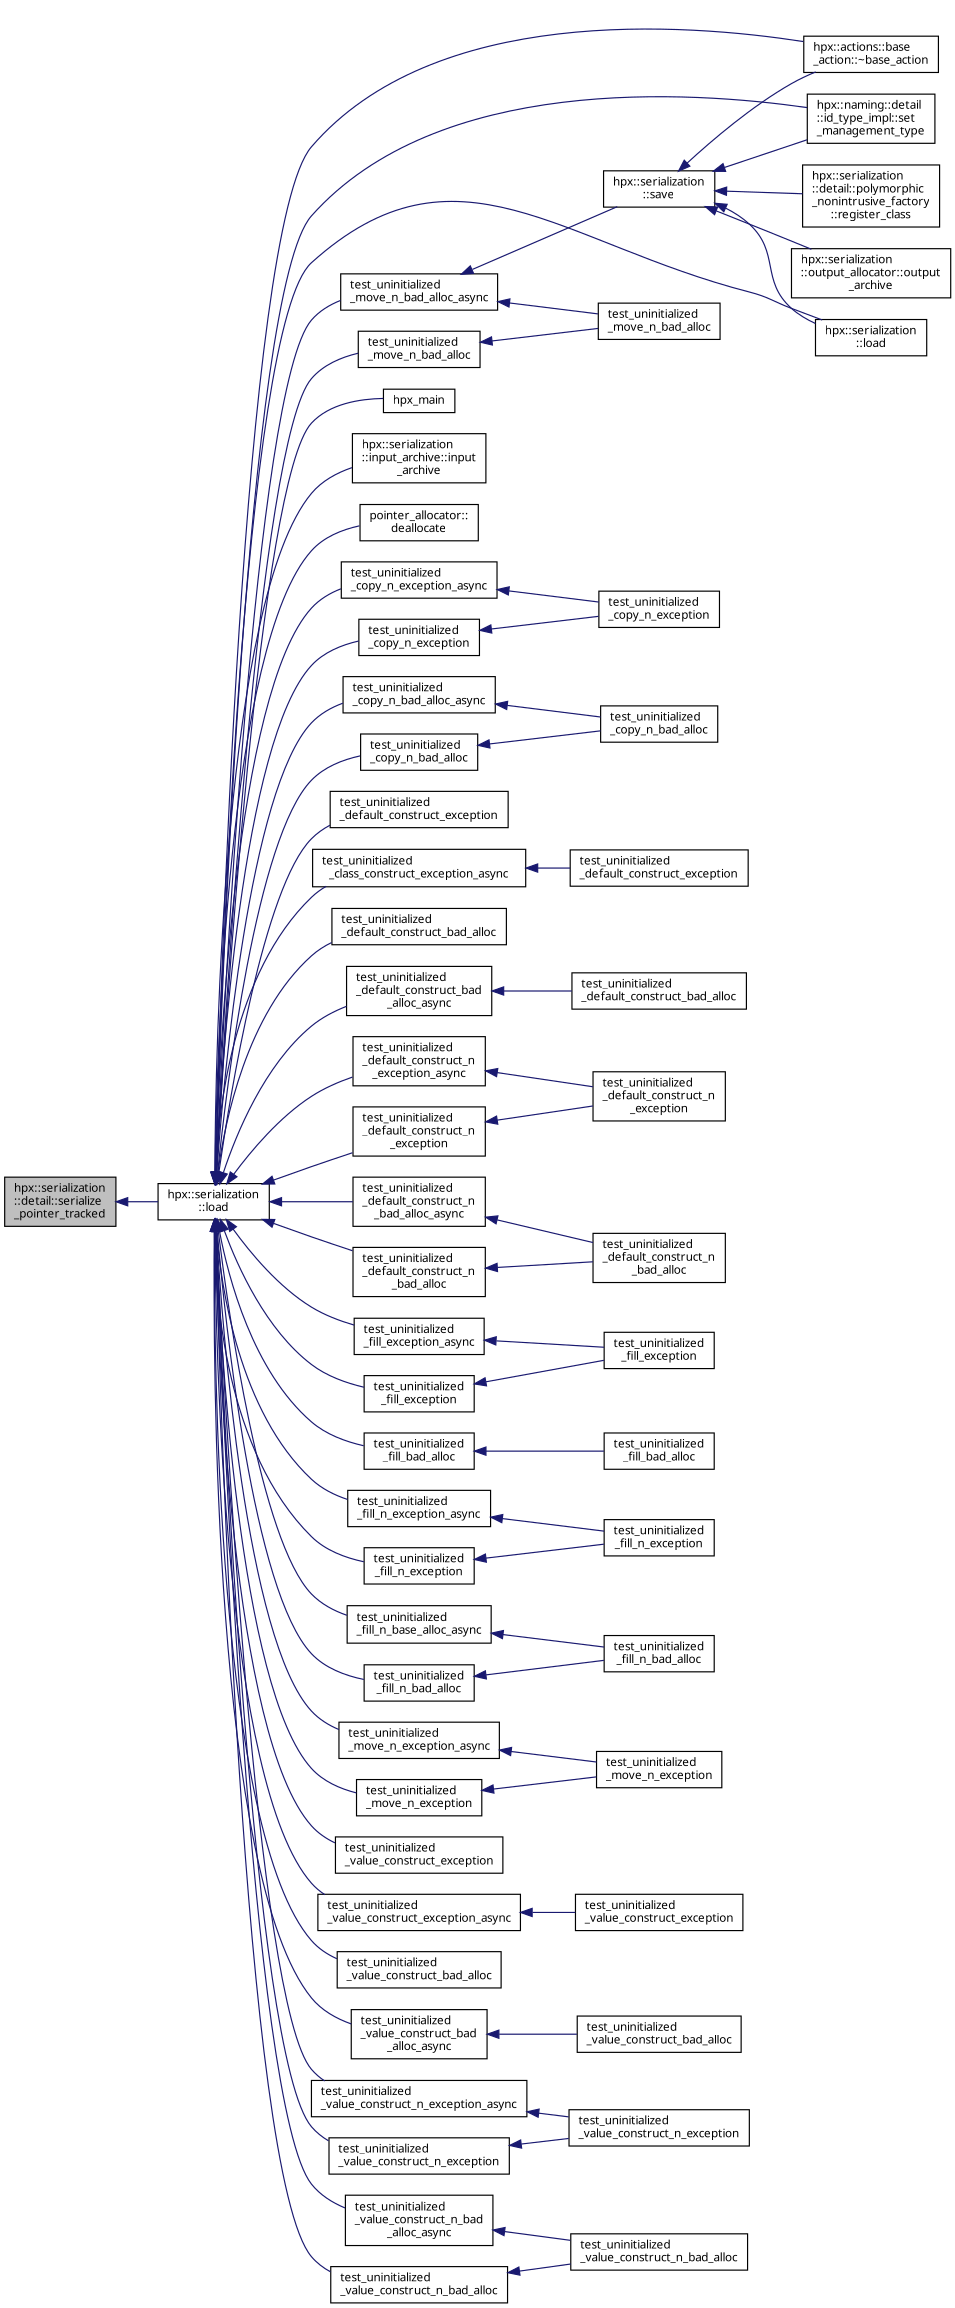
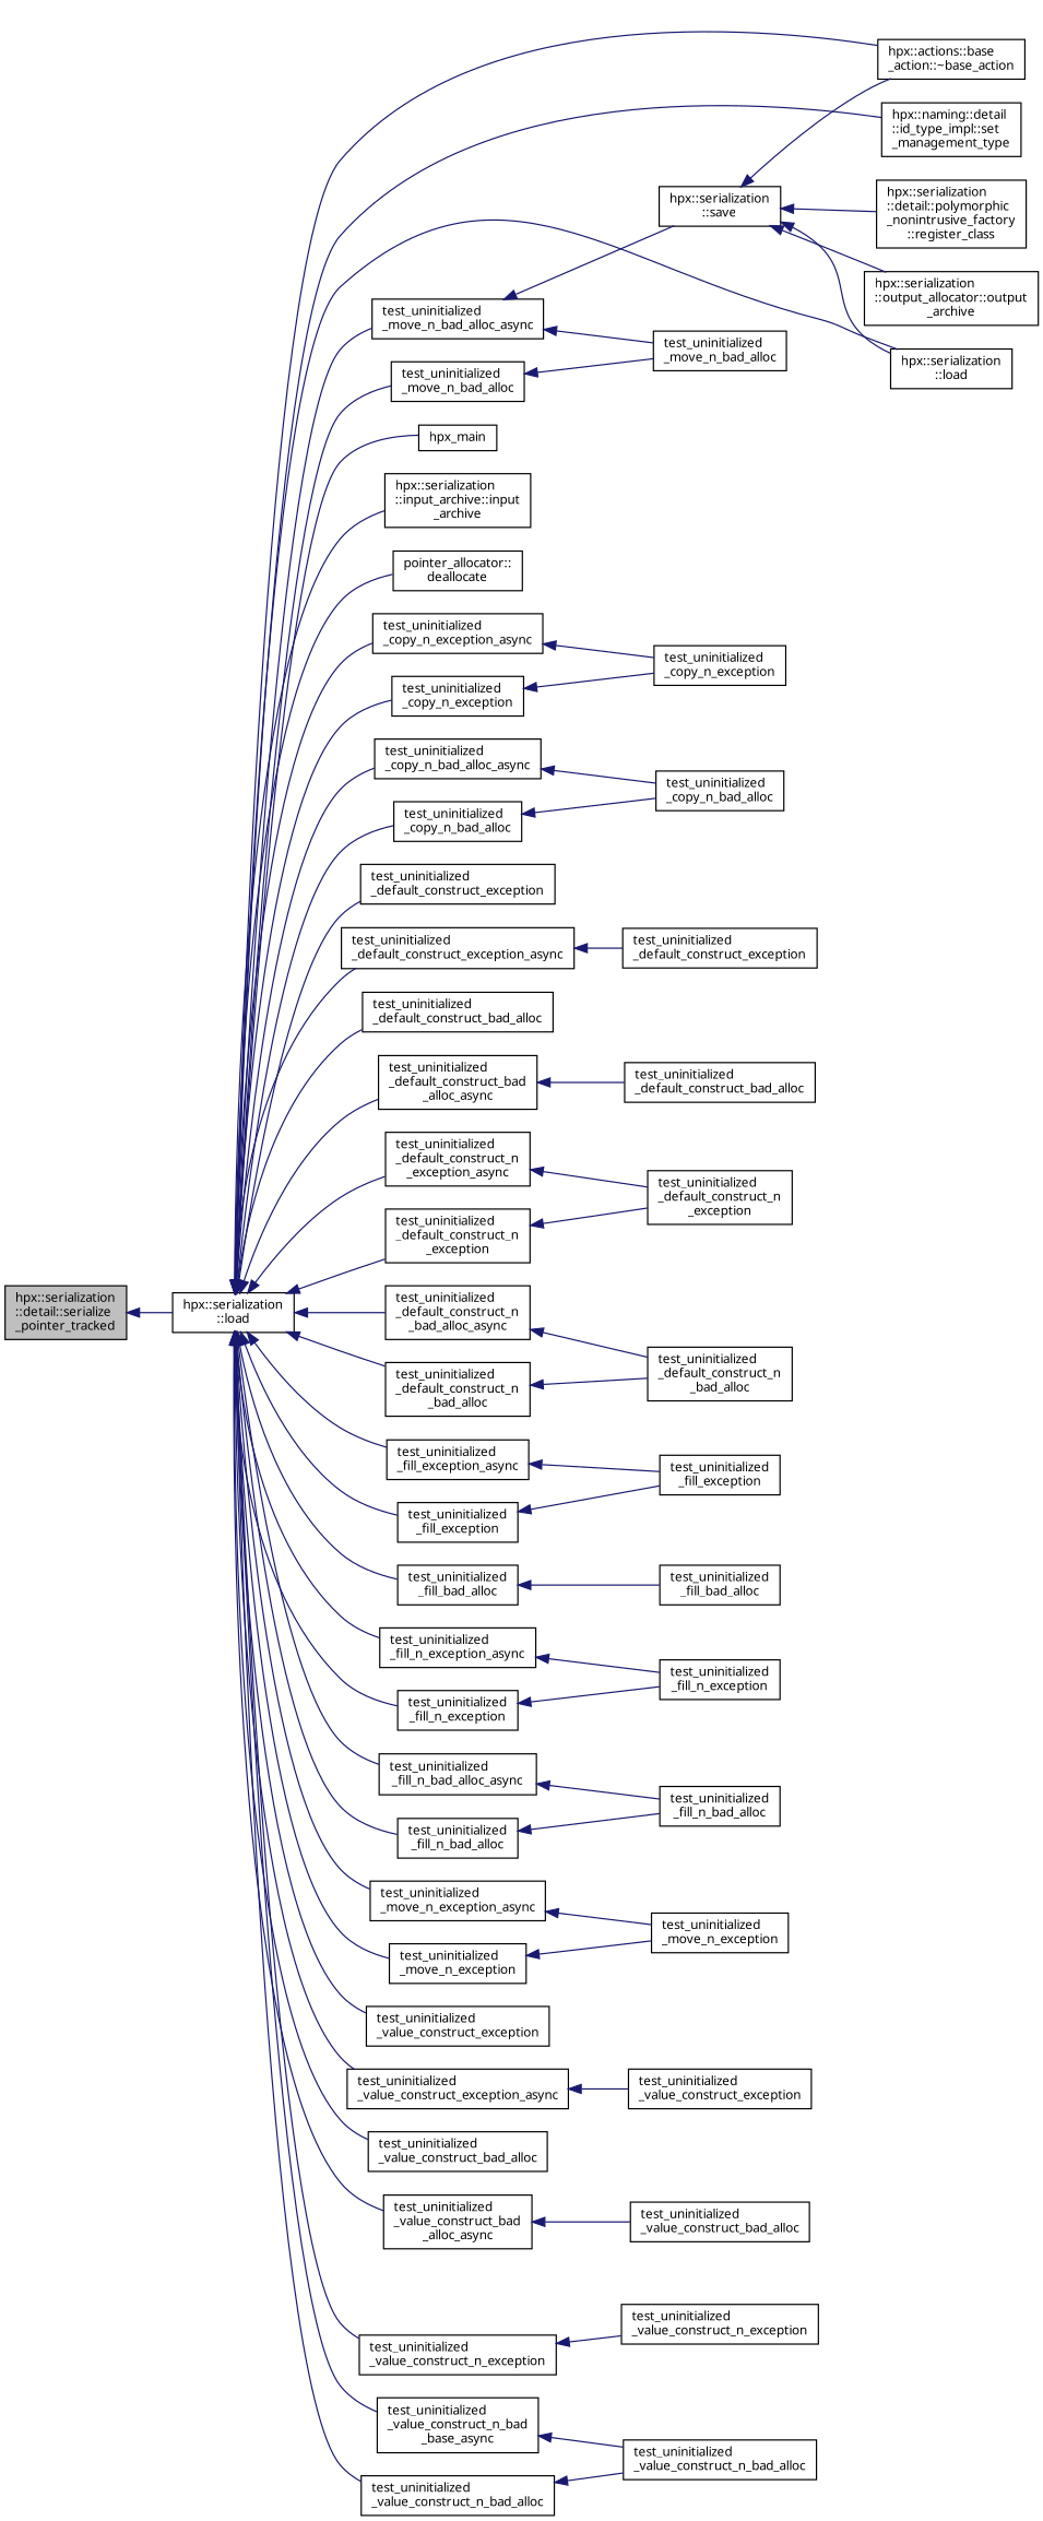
  digraph {
    fontname="Noto Sans"
    rankdir=LR
    node [color=black fillcolor=white fontname="Noto Sans" fontsize=10 shape=record style=filled]
    edge [color=midnightblue dir=back fontname="Noto Sans" fontsize=10 labelfontname=Helvetica labelfontsize=10 style=solid]
    n1 [fillcolor=grey75 fontcolor=black height=0.2 label="hpx::serialization\l::detail::serialize\l_pointer_tracked" width=0.4]
    n2 [height=0.2 label="hpx::serialization\l::load" width=0.4]
    n3 [height=0.2 label="hpx::actions::base\l_action::~base_action" width=0.4]
    n4 [height=0.2 label=hpx_main width=0.4]
    n5 [height=0.2 label="hpx::serialization\l::input_archive::input\l_archive" width=0.4]
    n6 [height=0.2 label="hpx::naming::detail\l::id_type_impl::set\l_management_type" width=0.4]
    n7 [height=0.2 label="pointer_allocator::\ldeallocate" width=0.4]
    n8 [height=0.2 label="hpx::serialization\l::load" width=0.4]
    n9 [height=0.2 label="test_uninitialized\l_copy_n_exception" width=0.4]
    n10 [height=0.2 label="test_uninitialized\l_copy_n_exception_async" width=0.4]
    n11 [height=0.2 label="test_uninitialized\l_copy_n_bad_alloc" width=0.4]
    n12 [height=0.2 label="test_uninitialized\l_copy_n_bad_alloc_async" width=0.4]
    n13 [height=0.2 label="test_uninitialized\l_default_construct_exception" width=0.4]
-   n14 [height=0.2 label="test_uninitialized\l_class_construct_exception_async" width=0.4]
+   n14 [height=0.2 label="test_uninitialized\l_default_construct_exception_async" width=0.4]
    n15 [height=0.2 label="test_uninitialized\l_default_construct_bad_alloc" width=0.4]
    n16 [height=0.2 label="test_uninitialized\l_default_construct_bad\l_alloc_async" width=0.4]
    n17 [height=0.2 label="test_uninitialized\l_default_construct_n\l_exception" width=0.4]
    n18 [height=0.2 label="test_uninitialized\l_default_construct_n\l_exception_async" width=0.4]
    n19 [height=0.2 label="test_uninitialized\l_default_construct_n\l_bad_alloc" width=0.4]
    n20 [height=0.2 label="test_uninitialized\l_default_construct_n\l_bad_alloc_async" width=0.4]
    n21 [height=0.2 label="test_uninitialized\l_fill_exception" width=0.4]
    n22 [height=0.2 label="test_uninitialized\l_fill_exception_async" width=0.4]
    n23 [height=0.2 label="test_uninitialized\l_fill_bad_alloc" width=0.4]
    n24 [height=0.2 label="test_uninitialized\l_fill_n_exception" width=0.4]
    n25 [height=0.2 label="test_uninitialized\l_fill_n_exception_async" width=0.4]
    n26 [height=0.2 label="test_uninitialized\l_fill_n_bad_alloc" width=0.4]
-   n27 [height=0.2 label="test_uninitialized\l_fill_n_base_alloc_async" width=0.4]
+   n27 [height=0.2 label="test_uninitialized\l_fill_n_bad_alloc_async" width=0.4]
    n28 [height=0.2 label="test_uninitialized\l_move_n_exception" width=0.4]
    n29 [height=0.2 label="test_uninitialized\l_move_n_exception_async" width=0.4]
    n30 [height=0.2 label="test_uninitialized\l_move_n_bad_alloc" width=0.4]
    n31 [height=0.2 label="test_uninitialized\l_move_n_bad_alloc_async" width=0.4]
    n32 [height=0.2 label="test_uninitialized\l_value_construct_exception" width=0.4]
    n33 [height=0.2 label="test_uninitialized\l_value_construct_exception_async" width=0.4]
    n34 [height=0.2 label="test_uninitialized\l_value_construct_bad_alloc" width=0.4]
    n35 [height=0.2 label="test_uninitialized\l_value_construct_bad\l_alloc_async" width=0.4]
    n36 [height=0.2 label="test_uninitialized\l_value_construct_n_exception" width=0.4]
-   n37 [height=0.2 label="test_uninitialized\l_value_construct_n_exception_async" width=0.4]
    n38 [height=0.2 label="test_uninitialized\l_value_construct_n_bad_alloc" width=0.4]
-   n39 [height=0.2 label="test_uninitialized\l_value_construct_n_bad\l_alloc_async" width=0.4]
+   n39 [height=0.2 label="test_uninitialized\l_value_construct_n_bad\l_base_async" width=0.4]
    n40 [height=0.2 label="hpx::serialization\l::save" width=0.4]
    n41 [height=0.2 label="hpx::serialization\l::output_allocator::output\l_archive" width=0.4]
    n42 [height=0.2 label="hpx::serialization\l::detail::polymorphic\l_nonintrusive_factory\l::register_class" width=0.4]
    n43 [height=0.2 label="test_uninitialized\l_copy_n_exception" width=0.4]
    n44 [height=0.2 label="test_uninitialized\l_copy_n_bad_alloc" width=0.4]
    n45 [height=0.2 label="test_uninitialized\l_default_construct_exception" width=0.4]
    n46 [height=0.2 label="test_uninitialized\l_default_construct_bad_alloc" width=0.4]
    n47 [height=0.2 label="test_uninitialized\l_default_construct_n\l_exception" width=0.4]
    n48 [height=0.2 label="test_uninitialized\l_default_construct_n\l_bad_alloc" width=0.4]
    n49 [height=0.2 label="test_uninitialized\l_fill_exception" width=0.4]
    n50 [height=0.2 label="test_uninitialized\l_fill_bad_alloc" width=0.4]
    n51 [height=0.2 label="test_uninitialized\l_fill_n_exception" width=0.4]
    n52 [height=0.2 label="test_uninitialized\l_fill_n_bad_alloc" width=0.4]
    n53 [height=0.2 label="test_uninitialized\l_move_n_exception" width=0.4]
    n54 [height=0.2 label="test_uninitialized\l_move_n_bad_alloc" width=0.4]
    n55 [height=0.2 label="test_uninitialized\l_value_construct_exception" width=0.4]
    n56 [height=0.2 label="test_uninitialized\l_value_construct_bad_alloc" width=0.4]
    n57 [height=0.2 label="test_uninitialized\l_value_construct_n_exception" width=0.4]
    n58 [height=0.2 label="test_uninitialized\l_value_construct_n_bad_alloc" width=0.4]
    n1 -> n2
    n2 -> n3
    n2 -> n4
    n2 -> n5
    n2 -> n6
    n2 -> n7
    n2 -> n8
    n2 -> n9
    n2 -> n10
    n2 -> n11
    n2 -> n12
    n2 -> n13
    n2 -> n14
    n2 -> n15
    n2 -> n16
    n2 -> n17
    n2 -> n18
    n2 -> n19
    n2 -> n20
    n2 -> n21
    n2 -> n22
    n2 -> n23
    n2 -> n24
    n2 -> n25
    n2 -> n26
    n2 -> n27
    n2 -> n28
    n2 -> n29
    n2 -> n30
    n2 -> n31
    n2 -> n32
    n2 -> n33
    n2 -> n34
    n2 -> n35
    n2 -> n36
-   n2 -> n37
    n2 -> n38
    n2 -> n39
    n9 -> n43
    n10 -> n43
    n11 -> n44
    n12 -> n44
    n14 -> n45
    n16 -> n46
    n17 -> n47
    n18 -> n47
    n19 -> n48
    n20 -> n48
    n21 -> n49
    n22 -> n49
    n23 -> n50
    n24 -> n51
    n25 -> n51
    n26 -> n52
    n27 -> n52
    n28 -> n53
    n29 -> n53
    n30 -> n54
    n31 -> n40
    n31 -> n54
    n33 -> n55
    n35 -> n56
    n36 -> n57
-   n37 -> n57
    n38 -> n58
    n39 -> n58
    n40 -> n3
-   n40 -> n6
    n40 -> n8
    n40 -> n41
    n40 -> n42
  }
